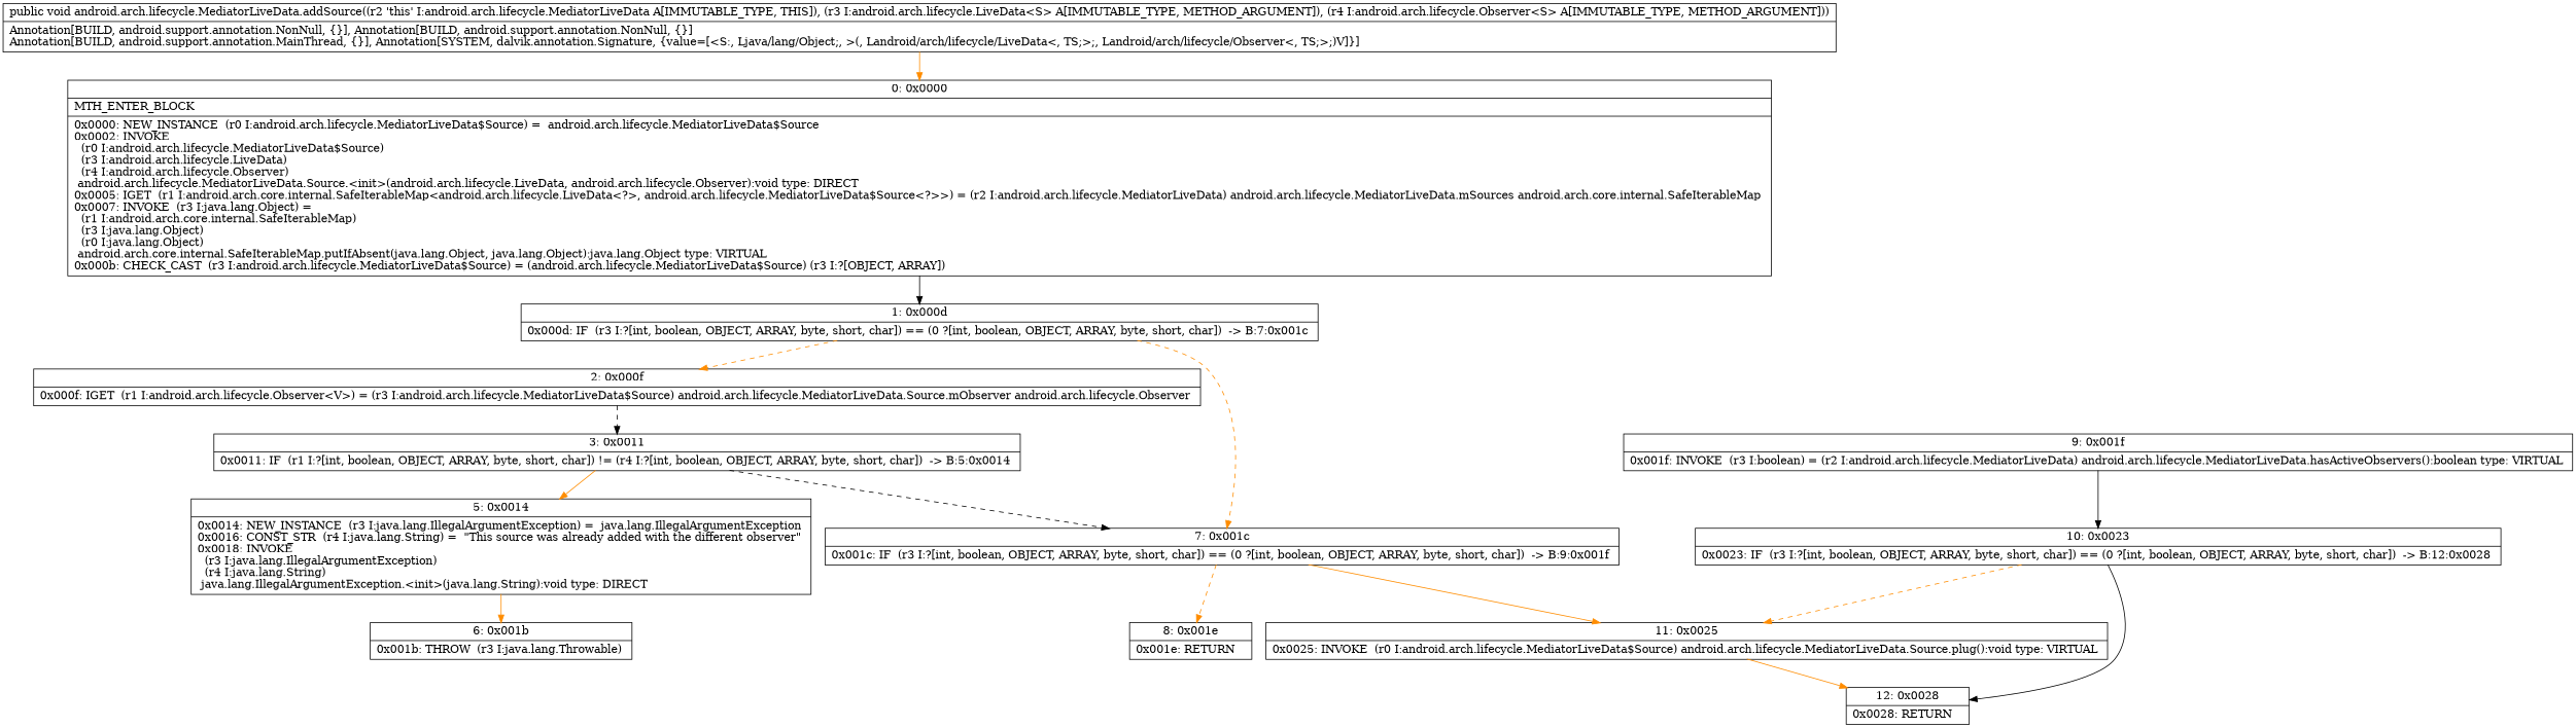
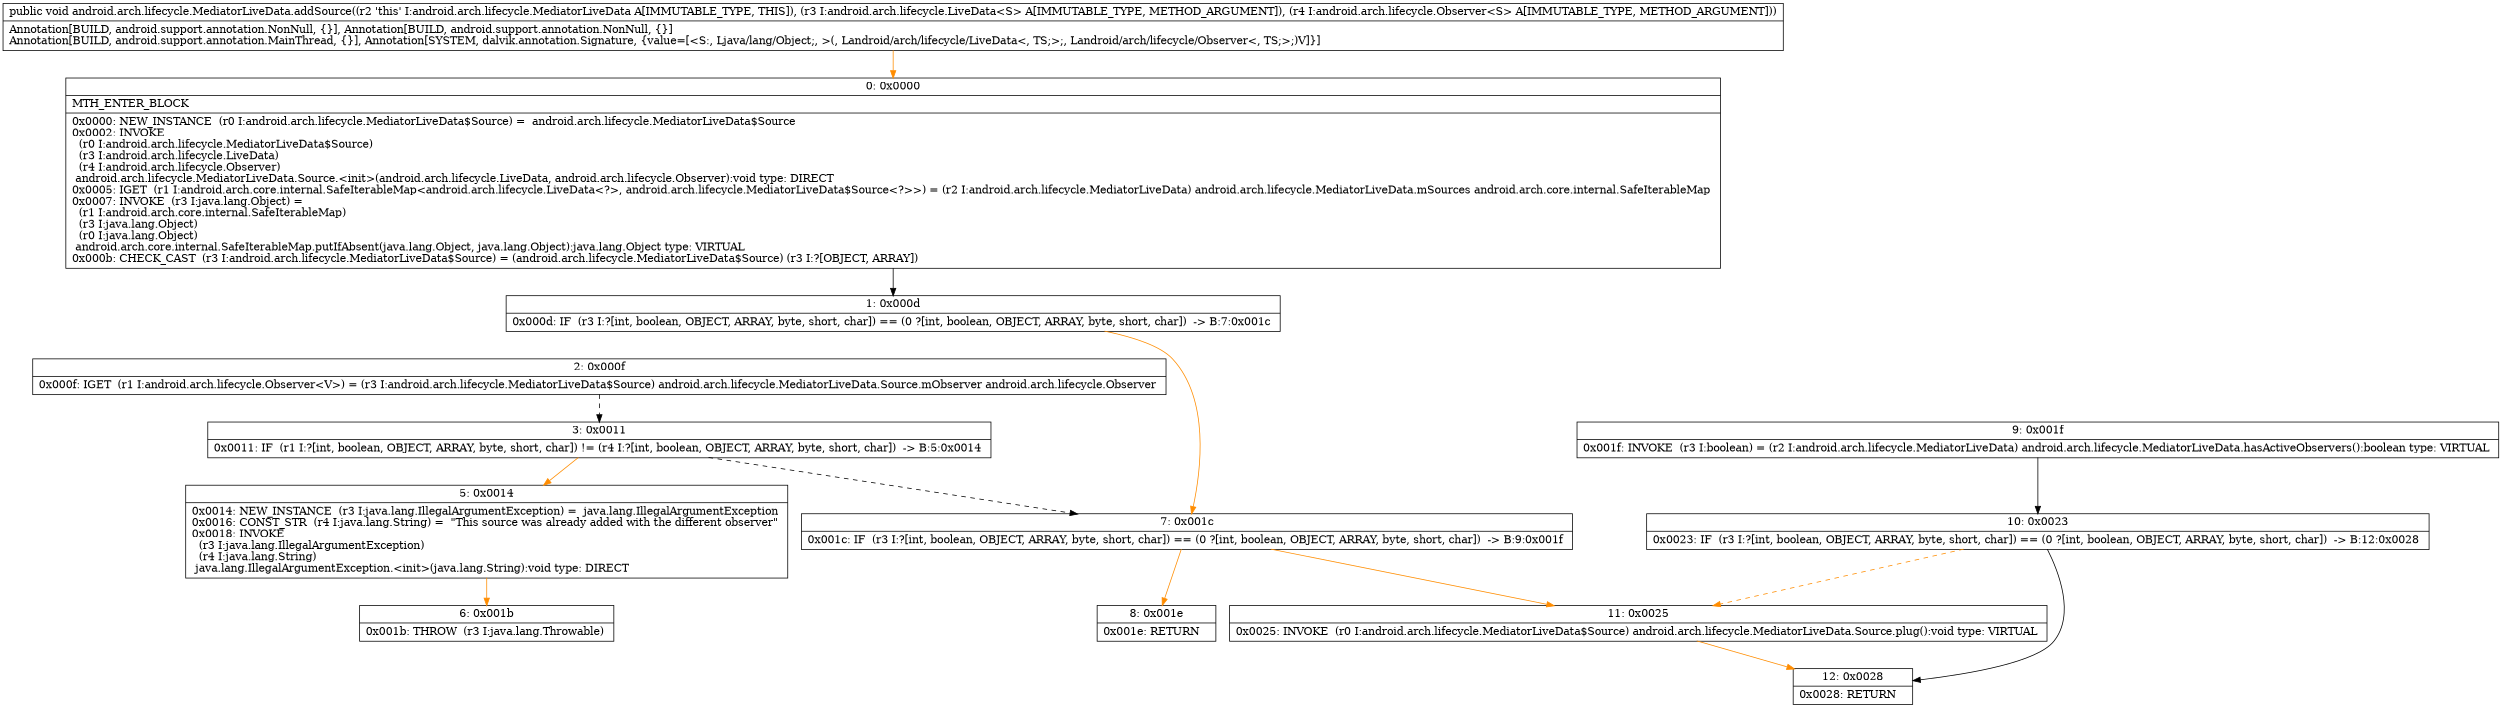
  digraph {
    node [shape=record]
    edge [color=darkorange]
    n1 [label="{0\:\ 0x0000|MTH_ENTER_BLOCK\l|0x0000: NEW_INSTANCE  (r0 I:android.arch.lifecycle.MediatorLiveData$Source) =  android.arch.lifecycle.MediatorLiveData$Source \l0x0002: INVOKE  \l  (r0 I:android.arch.lifecycle.MediatorLiveData$Source)\l  (r3 I:android.arch.lifecycle.LiveData)\l  (r4 I:android.arch.lifecycle.Observer)\l android.arch.lifecycle.MediatorLiveData.Source.\<init\>(android.arch.lifecycle.LiveData, android.arch.lifecycle.Observer):void type: DIRECT \l0x0005: IGET  (r1 I:android.arch.core.internal.SafeIterableMap\<android.arch.lifecycle.LiveData\<?\>, android.arch.lifecycle.MediatorLiveData$Source\<?\>\>) = (r2 I:android.arch.lifecycle.MediatorLiveData) android.arch.lifecycle.MediatorLiveData.mSources android.arch.core.internal.SafeIterableMap \l0x0007: INVOKE  (r3 I:java.lang.Object) = \l  (r1 I:android.arch.core.internal.SafeIterableMap)\l  (r3 I:java.lang.Object)\l  (r0 I:java.lang.Object)\l android.arch.core.internal.SafeIterableMap.putIfAbsent(java.lang.Object, java.lang.Object):java.lang.Object type: VIRTUAL \l0x000b: CHECK_CAST  (r3 I:android.arch.lifecycle.MediatorLiveData$Source) = (android.arch.lifecycle.MediatorLiveData$Source) (r3 I:?[OBJECT, ARRAY]) \l}"]
    n2 [label="{1\:\ 0x000d|0x000d: IF  (r3 I:?[int, boolean, OBJECT, ARRAY, byte, short, char]) == (0 ?[int, boolean, OBJECT, ARRAY, byte, short, char])  \-\> B:7:0x001c \l}"]
    n3 [label="{2\:\ 0x000f|0x000f: IGET  (r1 I:android.arch.lifecycle.Observer\<V\>) = (r3 I:android.arch.lifecycle.MediatorLiveData$Source) android.arch.lifecycle.MediatorLiveData.Source.mObserver android.arch.lifecycle.Observer \l}"]
    n4 [label="{7\:\ 0x001c|0x001c: IF  (r3 I:?[int, boolean, OBJECT, ARRAY, byte, short, char]) == (0 ?[int, boolean, OBJECT, ARRAY, byte, short, char])  \-\> B:9:0x001f \l}"]
    n5 [label="{3\:\ 0x0011|0x0011: IF  (r1 I:?[int, boolean, OBJECT, ARRAY, byte, short, char]) != (r4 I:?[int, boolean, OBJECT, ARRAY, byte, short, char])  \-\> B:5:0x0014 \l}"]
    n6 [label="{8\:\ 0x001e|0x001e: RETURN   \l}"]
    n7 [label="{11\:\ 0x0025|0x0025: INVOKE  (r0 I:android.arch.lifecycle.MediatorLiveData$Source) android.arch.lifecycle.MediatorLiveData.Source.plug():void type: VIRTUAL \l}"]
    n8 [label="{5\:\ 0x0014|0x0014: NEW_INSTANCE  (r3 I:java.lang.IllegalArgumentException) =  java.lang.IllegalArgumentException \l0x0016: CONST_STR  (r4 I:java.lang.String) =  \"This source was already added with the different observer\" \l0x0018: INVOKE  \l  (r3 I:java.lang.IllegalArgumentException)\l  (r4 I:java.lang.String)\l java.lang.IllegalArgumentException.\<init\>(java.lang.String):void type: DIRECT \l}"]
    n9 [label="{6\:\ 0x001b|0x001b: THROW  (r3 I:java.lang.Throwable) \l}"]
    n10 [label="{9\:\ 0x001f|0x001f: INVOKE  (r3 I:boolean) = (r2 I:android.arch.lifecycle.MediatorLiveData) android.arch.lifecycle.MediatorLiveData.hasActiveObservers():boolean type: VIRTUAL \l}"]
    n11 [label="{10\:\ 0x0023|0x0023: IF  (r3 I:?[int, boolean, OBJECT, ARRAY, byte, short, char]) == (0 ?[int, boolean, OBJECT, ARRAY, byte, short, char])  \-\> B:12:0x0028 \l}"]
    n12 [label="{12\:\ 0x0028|0x0028: RETURN   \l}"]
    n13 [label="{public void android.arch.lifecycle.MediatorLiveData.addSource((r2 'this' I:android.arch.lifecycle.MediatorLiveData A[IMMUTABLE_TYPE, THIS]), (r3 I:android.arch.lifecycle.LiveData\<S\> A[IMMUTABLE_TYPE, METHOD_ARGUMENT]), (r4 I:android.arch.lifecycle.Observer\<S\> A[IMMUTABLE_TYPE, METHOD_ARGUMENT]))  | Annotation[BUILD, android.support.annotation.NonNull, \{\}], Annotation[BUILD, android.support.annotation.NonNull, \{\}]\lAnnotation[BUILD, android.support.annotation.MainThread, \{\}], Annotation[SYSTEM, dalvik.annotation.Signature, \{value=[\<S:, Ljava\/lang\/Object;, \>(, Landroid\/arch\/lifecycle\/LiveData\<, TS;\>;, Landroid\/arch\/lifecycle\/Observer\<, TS;\>;)V]\}]\l}"]
    n1 -> n2 [color=black]
-   n2 -> n3 [style=dashed]
-   n2 -> n4 [style=dashed]
+   n2 -> n4
    n3 -> n5 [color=black style=dashed]
-   n4 -> n6 [style=dashed]
+   n4 -> n6 [style=solid]
    n4 -> n7
    n5 -> n4 [color=black style=dashed]
    n5 -> n8
    n7 -> n12
    n8 -> n9
    n10 -> n11 [color=black]
    n11 -> n7 [style=dashed]
    n11 -> n12 [color=black]
    n13 -> n1
  }
